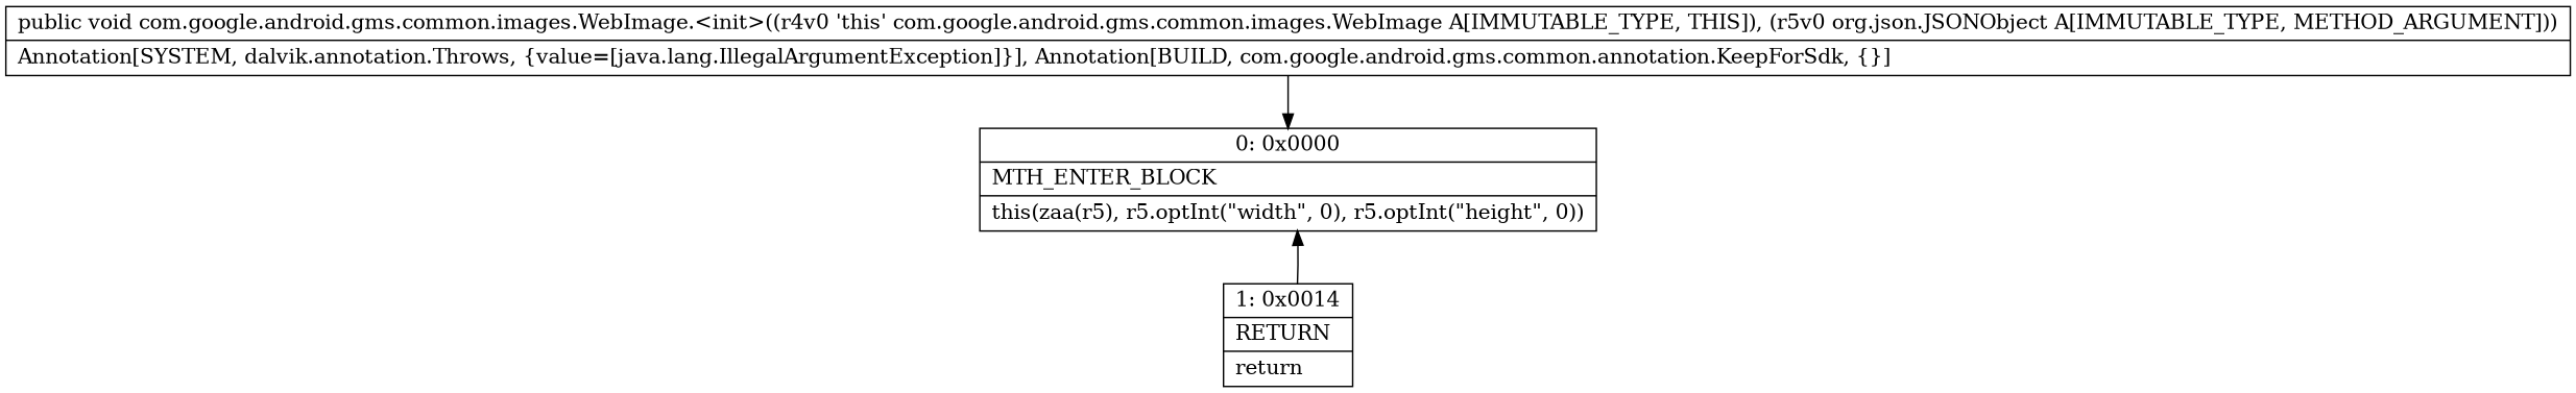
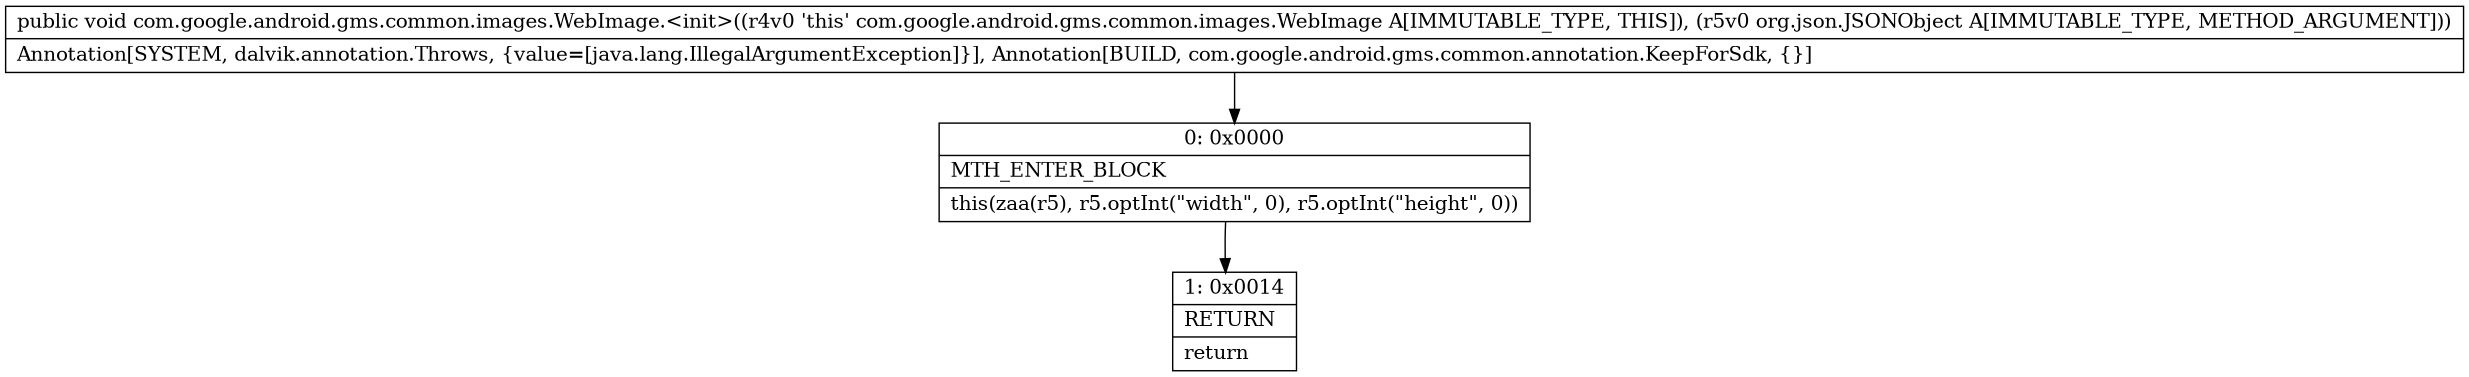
  digraph {
    node [shape=record]
    n1 [label="{0\:\ 0x0000|MTH_ENTER_BLOCK\l|this(zaa(r5), r5.optInt(\"width\", 0), r5.optInt(\"height\", 0))\l}"]
    n2 [label="{1\:\ 0x0014|RETURN\l|return\l}"]
    n3 [label="{public void com.google.android.gms.common.images.WebImage.\<init\>((r4v0 'this' com.google.android.gms.common.images.WebImage A[IMMUTABLE_TYPE, THIS]), (r5v0 org.json.JSONObject A[IMMUTABLE_TYPE, METHOD_ARGUMENT]))  | Annotation[SYSTEM, dalvik.annotation.Throws, \{value=[java.lang.IllegalArgumentException]\}], Annotation[BUILD, com.google.android.gms.common.annotation.KeepForSdk, \{\}]\l}"]
-   n2 -> n1
+   n1 -> n2
    n3 -> n1
  }
